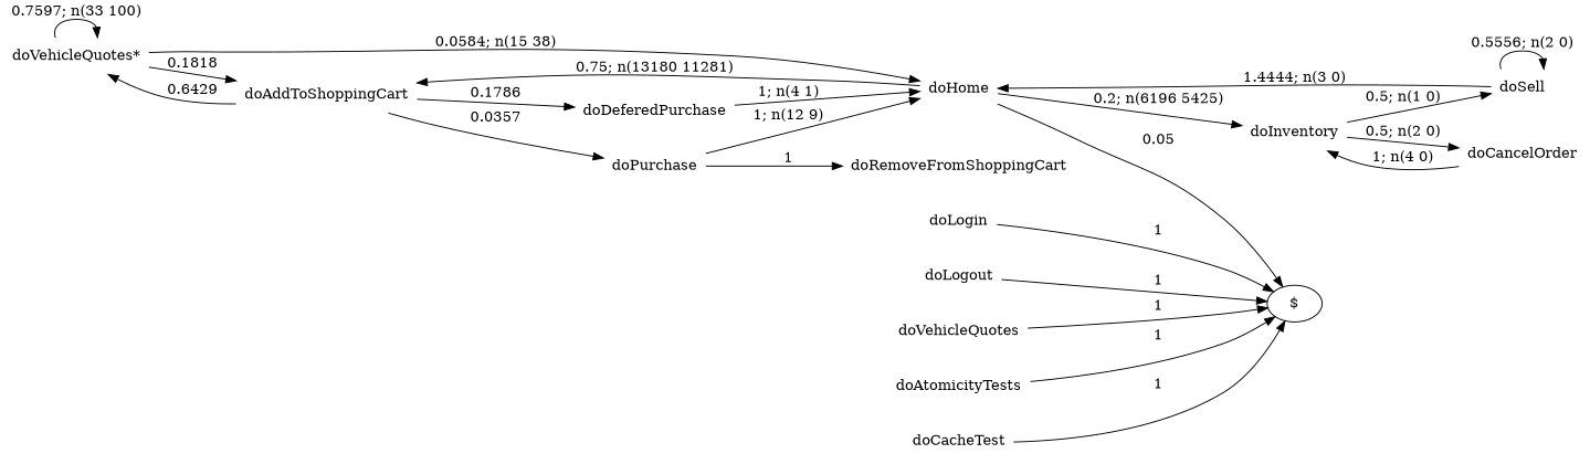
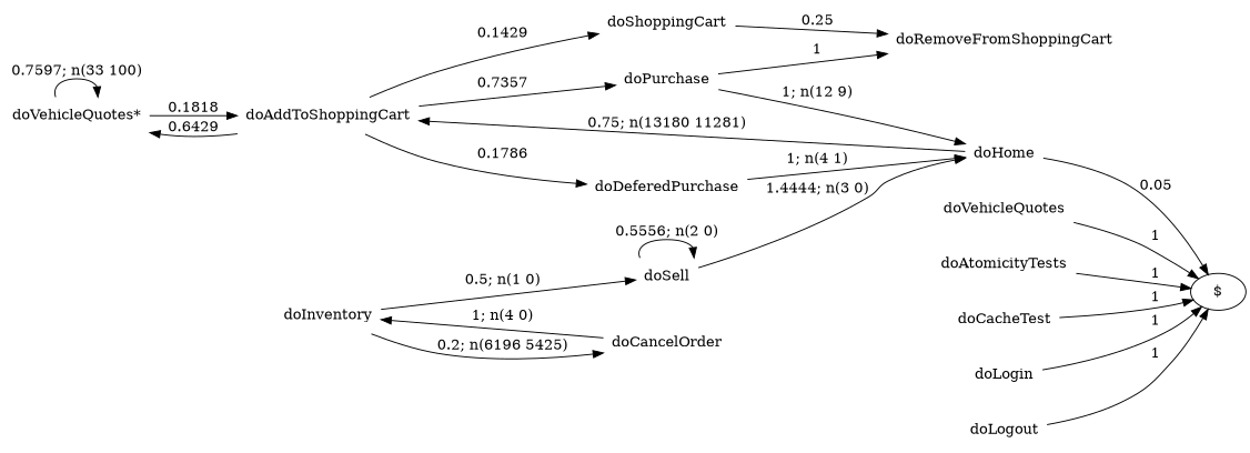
  digraph {
    rankdir=LR
    node [shape=none]
    edge [style=solid]
    n1 [label="doVehicleQuotes*"]
    n2 [label=doAddToShoppingCart]
    n3 [label=doHome]
    n4 [label=doDeferedPurchase]
+   n5 [label=doShoppingCart]
    n6 [label=doPurchase]
    "$" [shape=""]
    n8 [label=doInventory]
    n9 [label=doVehicleQuotes]
    n10 [label=doAtomicityTests]
    n11 [label=doCacheTest]
    n12 [label=doLogin]
    n13 [label=doRemoveFromShoppingCart]
    n14 [label=doSell]
    n15 [label=doCancelOrder]
    n16 [label=doLogout]
    n1 -> n1 [label="0.7597; n(33 100)"]
    n1 -> n2 [label=0.1818]
-   n1 -> n3 [label="0.0584; n(15 38)"]
    n2 -> n1 [label=0.6429]
    n2 -> n4 [label=0.1786]
-   n2 -> n6 [label=0.0357]
+   n2 -> n5 [label=0.1429]
+   n2 -> n6 [label=0.7357]
    n3 -> n2 [label="0.75; n(13180 11281)"]
    n3 -> "$" [label=0.05]
-   n3 -> n8 [label="0.2; n(6196 5425)"]
    n4 -> n3 [label="1; n(4 1)"]
+   n5 -> n13 [label=0.25]
    n6 -> n3 [label="1; n(12 9)"]
    n6 -> n13 [label=1]
    n8 -> n14 [label="0.5; n(1 0)"]
-   n8 -> n15 [label="0.5; n(2 0)"]
+   n8 -> n15 [label="0.2; n(6196 5425)"]
    n9 -> "$" [label=1]
    n10 -> "$" [label=1]
    n11 -> "$" [label=1]
    n12 -> "$" [label=1]
    n14 -> n3 [label="1.4444; n(3 0)"]
    n14 -> n14 [label="0.5556; n(2 0)"]
    n15 -> n8 [label="1; n(4 0)"]
    n16 -> "$" [label=1]
  }
